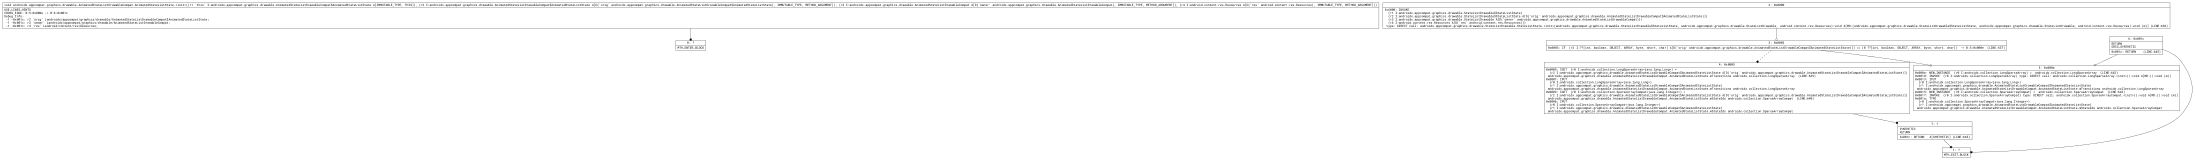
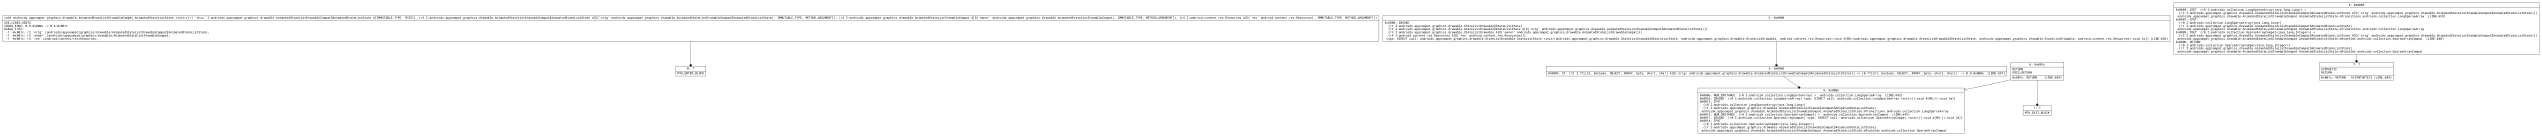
  digraph {
    fontname="Roboto Mono"
    node [fontname="Roboto Mono" shape=record]
    edge [arrowhead=box fontname="Roboto Mono"]
    n1 [label="{0\:\ ?|MTH_ENTER_BLOCK\l}"]
    n2 [label="{2\:\ 0x0000|0x6000: INVOKE  \l  (r1 I:androidx.appcompat.graphics.drawable.StateListDrawable$StateListState)\l  (r2 I:androidx.appcompat.graphics.drawable.StateListDrawable$StateListState A[D('orig' androidx.appcompat.graphics.drawable.AnimatedStateListDrawableCompat$AnimatedStateListState)])\l  (r3 I:androidx.appcompat.graphics.drawable.StateListDrawable A[D('owner' androidx.appcompat.graphics.drawable.AnimatedStateListDrawableCompat)])\l  (r4 I:android.content.res.Resources A[D('res' android.content.res.Resources)])\l type: DIRECT call: androidx.appcompat.graphics.drawable.StateListDrawable.StateListState.\<init\>(androidx.appcompat.graphics.drawable.StateListDrawable$StateListState, androidx.appcompat.graphics.drawable.StateListDrawable, android.content.res.Resources):void A[MD:(androidx.appcompat.graphics.drawable.StateListDrawable$StateListState, androidx.appcompat.graphics.drawable.StateListDrawable, android.content.res.Resources):void (m)] (LINE:636)\l}"]
    n3 [label="{3\:\ 0x0003|0x0003: IF  (r2 I:??[int, boolean, OBJECT, ARRAY, byte, short, char] A[D('orig' androidx.appcompat.graphics.drawable.AnimatedStateListDrawableCompat$AnimatedStateListState)]) == (0 ??[int, boolean, OBJECT, ARRAY, byte, short, char])  \-\> B:5:0x000e  (LINE:637)\l}"]
-   n4 [label="{4\:\ 0x0005|0x0005: IGET  (r0 I:androidx.collection.LongSparseArray\<java.lang.Long\>) = \l  (r2 I:androidx.appcompat.graphics.drawable.AnimatedStateListDrawableCompat$AnimatedStateListState A[D('orig' androidx.appcompat.graphics.drawable.AnimatedStateListDrawableCompat$AnimatedStateListState)])\l androidx.appcompat.graphics.drawable.AnimatedStateListDrawableCompat.AnimatedStateListState.mTransitions androidx.collection.LongSparseArray  (LINE:639)\l0x0007: IPUT  \l  (r0 I:androidx.collection.LongSparseArray\<java.lang.Long\>)\l  (r1 I:androidx.appcompat.graphics.drawable.AnimatedStateListDrawableCompat$AnimatedStateListState)\l androidx.appcompat.graphics.drawable.AnimatedStateListDrawableCompat.AnimatedStateListState.mTransitions androidx.collection.LongSparseArray \l0x0009: IGET  (r0 I:androidx.collection.SparseArrayCompat\<java.lang.Integer\>) = \l  (r2 I:androidx.appcompat.graphics.drawable.AnimatedStateListDrawableCompat$AnimatedStateListState A[D('orig' androidx.appcompat.graphics.drawable.AnimatedStateListDrawableCompat$AnimatedStateListState)])\l androidx.appcompat.graphics.drawable.AnimatedStateListDrawableCompat.AnimatedStateListState.mStateIds androidx.collection.SparseArrayCompat  (LINE:640)\l0x000b: IPUT  \l  (r0 I:androidx.collection.SparseArrayCompat\<java.lang.Integer\>)\l  (r1 I:androidx.appcompat.graphics.drawable.AnimatedStateListDrawableCompat$AnimatedStateListState)\l androidx.appcompat.graphics.drawable.AnimatedStateListDrawableCompat.AnimatedStateListState.mStateIds androidx.collection.SparseArrayCompat \l}"]
-   n5 [label="{5\:\ 0x000e|0x000e: NEW_INSTANCE  (r0 I:androidx.collection.LongSparseArray) =  androidx.collection.LongSparseArray  (LINE:642)\l0x0010: INVOKE  (r0 I:androidx.collection.LongSparseArray) type: DIRECT call: androidx.collection.LongSparseArray.\<init\>():void A[MD:():void (m)]\l0x0013: IPUT  \l  (r0 I:androidx.collection.LongSparseArray\<java.lang.Long\>)\l  (r1 I:androidx.appcompat.graphics.drawable.AnimatedStateListDrawableCompat$AnimatedStateListState)\l androidx.appcompat.graphics.drawable.AnimatedStateListDrawableCompat.AnimatedStateListState.mTransitions androidx.collection.LongSparseArray \l0x0015: NEW_INSTANCE  (r0 I:androidx.collection.SparseArrayCompat) =  androidx.collection.SparseArrayCompat  (LINE:643)\l0x0017: INVOKE  (r0 I:androidx.collection.SparseArrayCompat) type: DIRECT call: androidx.collection.SparseArrayCompat.\<init\>():void A[MD:():void (m)]\l0x001a: TYPE  \l  (r0 I:androidx.collection.SparseArrayCompat\<java.lang.Integer\>)\l  (r1 I:androidx.appcompat.graphics.drawable.AnimatedStateListDrawableCompat$AnimatedStateListState)\l androidx.appcompat.graphics.drawable.AnimatedStateListDrawableCompat.AnimatedStateListState.mStateIds androidx.collection.SparseArrayCompat \l}"]
+   n4 [label="{4\:\ 0x0005|0x0005: IGET  (r0 I:androidx.collection.LongSparseArray\<java.lang.Long\>) = \l  (r2 I:androidx.appcompat.graphics.drawable.AnimatedStateListDrawableCompat$AnimatedStateListState A[D('orig' androidx.appcompat.graphics.drawable.AnimatedStateListDrawableCompat$AnimatedStateListState)])\l androidx.appcompat.graphics.drawable.AnimatedStateListDrawableCompat.AnimatedStateListState.mTransitions androidx.collection.LongSparseArray  (LINE:639)\l0x0007: IPUT  \l  (r0 I:androidx.collection.LongSparseArray\<java.lang.Long\>)\l  (r1 I:androidx.appcompat.graphics.drawable.AnimatedStateListDrawableCompat$AnimatedStateListState)\l androidx.appcompat.graphics.drawable.AnimatedStateListDrawableCompat.AnimatedStateListState.mTransitions androidx.collection.LongSparseArray \l0x0009: IGET  (r0 I:androidx.collection.SparseArrayCompat\<java.lang.Integer\>) = \l  (r2 I:androidx.appcompat.graphics.drawable.AnimatedStateListDrawableCompat$AnimatedStateListState A[D('orig' androidx.appcompat.graphics.drawable.AnimatedStateListDrawableCompat$AnimatedStateListState)])\l androidx.appcompat.graphics.drawable.AnimatedStateListDrawableCompat.AnimatedStateListState.mStateIds androidx.collection.SparseArrayCompat  (LINE:640)\l0x000b: RETURN  \l  (r0 I:androidx.collection.SparseArrayCompat\<java.lang.Integer\>)\l  (r1 I:androidx.appcompat.graphics.drawable.AnimatedStateListDrawableCompat$AnimatedStateListState)\l androidx.appcompat.graphics.drawable.AnimatedStateListDrawableCompat.AnimatedStateListState.mStateIds androidx.collection.SparseArrayCompat \l}"]
+   n5 [label="{5\:\ 0x000e|0x000e: NEW_INSTANCE  (r0 I:androidx.collection.LongSparseArray) =  androidx.collection.LongSparseArray  (LINE:642)\l0x0010: INVOKE  (r0 I:androidx.collection.LongSparseArray) type: DIRECT call: androidx.collection.LongSparseArray.\<init\>():void A[MD:():void (m)]\l0x0013: IPUT  \l  (r0 I:androidx.collection.LongSparseArray\<java.lang.Long\>)\l  (r1 I:androidx.appcompat.graphics.drawable.AnimatedStateListDrawableCompat$AnimatedStateListState)\l androidx.appcompat.graphics.drawable.AnimatedStateListDrawableCompat.AnimatedStateListState.mTransitions androidx.collection.LongSparseArray \l0x0015: NEW_INSTANCE  (r0 I:androidx.collection.SparseArrayCompat) =  androidx.collection.SparseArrayCompat  (LINE:643)\l0x0017: INVOKE  (r0 I:androidx.collection.SparseArrayCompat) type: DIRECT call: androidx.collection.SparseArrayCompat.\<init\>():void A[MD:():void (m)]\l0x001a: IPUT  \l  (r0 I:androidx.collection.SparseArrayCompat\<java.lang.Integer\>)\l  (r1 I:androidx.appcompat.graphics.drawable.AnimatedStateListDrawableCompat$AnimatedStateListState)\l androidx.appcompat.graphics.drawable.AnimatedStateListDrawableCompat.AnimatedStateListState.mStateIds androidx.collection.SparseArrayCompat \l}"]
    n6 [label="{7\:\ ?|SYNTHETIC\lRETURN\l|0x001c: RETURN   A[SYNTHETIC] (LINE:645)\l}"]
    n7 [label="{1\:\ ?|MTH_EXIT_BLOCK\l}"]
-   n8 [label="{6\:\ 0x001c|RETURN\lORIG_SYNTHETIC\l|0x001c: RETURN    (LINE:645)\l}"]
+   n8 [label="{6\:\ 0x001c|RETURN\lORIG_RETURN\l|0x001c: RETURN    (LINE:645)\l}"]
    n9 [label="{void androidx.appcompat.graphics.drawable.AnimatedStateListDrawableCompat.AnimatedStateListState.\<init\>((r1 'this' I:androidx.appcompat.graphics.drawable.AnimatedStateListDrawableCompat$AnimatedStateListState A[IMMUTABLE_TYPE, THIS]), (r2 I:androidx.appcompat.graphics.drawable.AnimatedStateListDrawableCompat$AnimatedStateListState A[D('orig' androidx.appcompat.graphics.drawable.AnimatedStateListDrawableCompat$AnimatedStateListState), IMMUTABLE_TYPE, METHOD_ARGUMENT]), (r3 I:androidx.appcompat.graphics.drawable.AnimatedStateListDrawableCompat A[D('owner' androidx.appcompat.graphics.drawable.AnimatedStateListDrawableCompat), IMMUTABLE_TYPE, METHOD_ARGUMENT]), (r4 I:android.content.res.Resources A[D('res' android.content.res.Resources), IMMUTABLE_TYPE, METHOD_ARGUMENT]))  | USE_LINES_HINTS\lCROSS_EDGE: B:5:0x000e \-\> B:6:0x001c\lDebug Info:\l  \-1 \-0x001c: r2 'orig' Landroidx\/appcompat\/graphics\/drawable\/AnimatedStateListDrawableCompat$AnimatedStateListState;\l  \-1 \-0x001c: r3 'owner' Landroidx\/appcompat\/graphics\/drawable\/AnimatedStateListDrawableCompat;\l  \-1 \-0x001c: r4 'res' Landroid\/content\/res\/Resources;\l}"]
-   n2 -> n3 [arrowhead=odot]
-   n3 -> n4 [style=dashed]
-   n3 -> n5 [arrowhead=odot]
+   n2 -> n3
+   n3 -> n5
    n4 -> n6
-   n6 -> n7
    n8 -> n5 [arrowhead=odot]
    n8 -> n7
    n9 -> n1
  }
